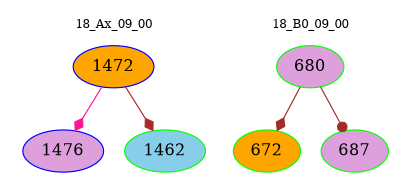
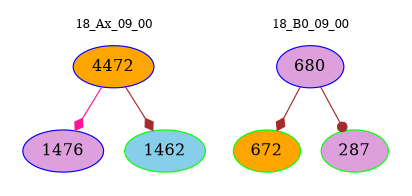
  digraph {
    node [color=blue fillcolor=plum style=filled]
    edge [arrowhead=diamond color=brown]
-   n1 [fillcolor=orange label=1472]
+   n1 [fillcolor=orange label=4472]
    n2 [label=1476]
    n3 [color=green fillcolor=skyblue label=1462]
-   n4 [color=green label=680]
+   n4 [label=680]
    n5 [color=green fillcolor=orange label=672]
-   n6 [color=green label=687]
+   n6 [color=green label=287]
    subgraph cluster_1 {
      color=white
      fontsize=10
      label="18_Ax_09_00"
      n1
      n2
      n3
    }
    subgraph cluster_2 {
      color=white
      fontsize=10
      label="18_B0_09_00"
      n4
      n5
      n6
    }
    n1 -> n2 [color=deeppink]
    n1 -> n3
    n4 -> n5
    n4 -> n6 [arrowhead=dot]
  }
